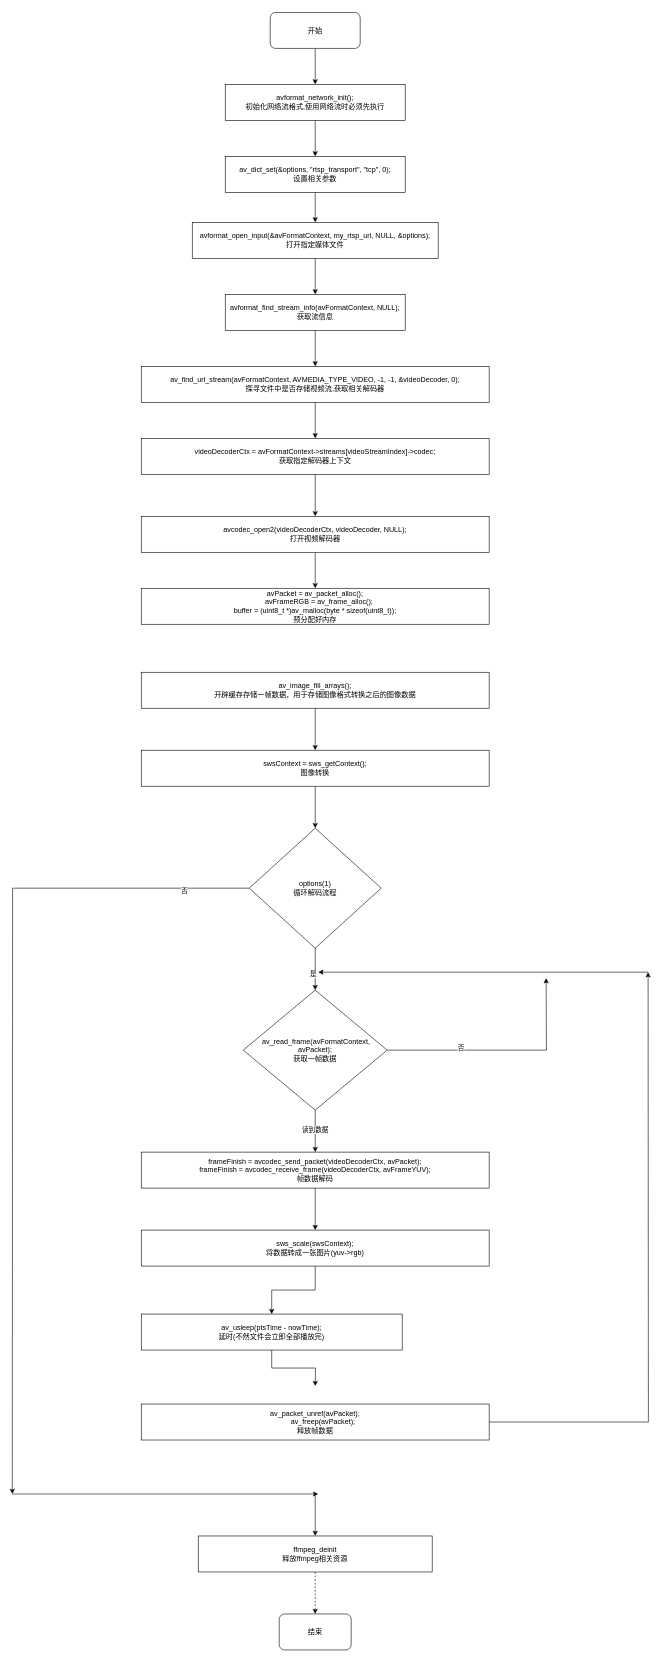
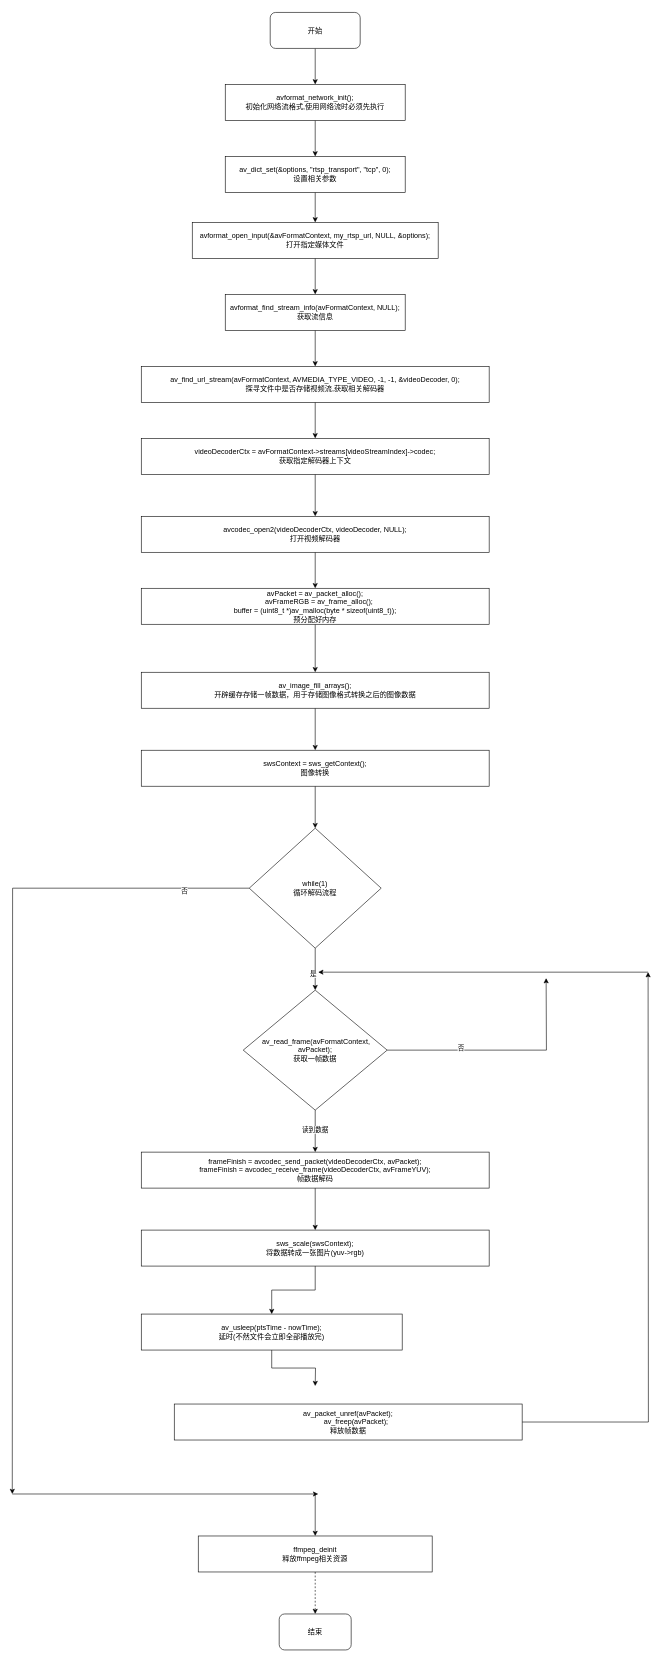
  <mxCell id="0" />
  <mxCell id="1" parent="0" />
  <mxCell id="2" value="" style="edgeStyle=orthogonalEdgeStyle;rounded=0;orthogonalLoop=1;jettySize=auto;html=1;" edge="1" parent="1" source="3" target="5"><mxGeometry relative="1" as="geometry" /></mxCell>
  <mxCell id="3" value="开始" style="rounded=1;whiteSpace=wrap;html=1;" vertex="1" parent="1"><mxGeometry x="450" y="20" width="150" height="60" as="geometry" /></mxCell>
  <mxCell id="4" value="" style="edgeStyle=orthogonalEdgeStyle;rounded=0;orthogonalLoop=1;jettySize=auto;html=1;" edge="1" parent="1" source="5" target="9"><mxGeometry relative="1" as="geometry" /></mxCell>
  <mxCell id="5" value="avformat_network_init();&lt;div&gt;初始化网络流格式,使用网络流时必须先执行&lt;br&gt;&lt;/div&gt;" style="rounded=0;whiteSpace=wrap;html=1;" vertex="1" parent="1"><mxGeometry x="375" y="140" width="300" height="60" as="geometry" /></mxCell>
  <mxCell id="6" value="" style="edgeStyle=orthogonalEdgeStyle;rounded=0;orthogonalLoop=1;jettySize=auto;html=1;" edge="1" parent="1" source="7" target="11"><mxGeometry relative="1" as="geometry" /></mxCell>
  <mxCell id="7" value="&lt;div&gt;avformat_open_input(&amp;amp;avFormatContext, my_rtsp_url, NULL, &amp;amp;options);&lt;br&gt;&lt;/div&gt;&lt;div&gt;打开指定媒体文件&lt;/div&gt;" style="rounded=0;whiteSpace=wrap;html=1;" vertex="1" parent="1"><mxGeometry x="320" y="370" width="410" height="60" as="geometry" /></mxCell>
  <mxCell id="8" value="" style="edgeStyle=orthogonalEdgeStyle;rounded=0;orthogonalLoop=1;jettySize=auto;html=1;" edge="1" parent="1" source="9" target="7"><mxGeometry relative="1" as="geometry" /></mxCell>
  <mxCell id="9" value="&lt;div&gt;av_dict_set(&amp;amp;options, &quot;rtsp_transport&quot;, &quot;tcp&quot;, 0);&lt;br&gt;&lt;/div&gt;&lt;div&gt;设置相关参数&lt;/div&gt;" style="rounded=0;whiteSpace=wrap;html=1;" vertex="1" parent="1"><mxGeometry x="375" y="260" width="300" height="60" as="geometry" /></mxCell>
  <mxCell id="10" value="" style="edgeStyle=orthogonalEdgeStyle;rounded=0;orthogonalLoop=1;jettySize=auto;html=1;" edge="1" parent="1" source="11" target="13"><mxGeometry relative="1" as="geometry" /></mxCell>
  <mxCell id="11" value="avformat_find_stream_info(avFormatContext, NULL);&lt;br&gt;&lt;div&gt;获取流信息&lt;/div&gt;" style="rounded=0;whiteSpace=wrap;html=1;" vertex="1" parent="1"><mxGeometry x="375" y="490" width="300" height="60" as="geometry" /></mxCell>
  <mxCell id="12" value="" style="edgeStyle=orthogonalEdgeStyle;rounded=0;orthogonalLoop=1;jettySize=auto;html=1;" edge="1" parent="1" source="13" target="15"><mxGeometry relative="1" as="geometry" /></mxCell>
  <mxCell id="13" value="av_find_url_stream(avFormatContext, AVMEDIA_TYPE_VIDEO, -1, -1, &amp;amp;videoDecoder, 0);&lt;br&gt;&lt;div&gt;探寻文件中是否存储视频流,获取相关解码器&lt;br&gt;&lt;/div&gt;" style="rounded=0;whiteSpace=wrap;html=1;" vertex="1" parent="1"><mxGeometry x="235" y="610" width="580" height="60" as="geometry" /></mxCell>
  <mxCell id="14" value="" style="edgeStyle=orthogonalEdgeStyle;rounded=0;orthogonalLoop=1;jettySize=auto;html=1;" edge="1" parent="1" source="15" target="17"><mxGeometry relative="1" as="geometry" /></mxCell>
  <mxCell id="15" value="&lt;div&gt;videoDecoderCtx = avFormatContext-&amp;gt;streams[videoStreamIndex]-&amp;gt;codec;&lt;br&gt;&lt;/div&gt;&lt;div&gt;获取指定解码器上下文&lt;br&gt;&lt;/div&gt;" style="rounded=0;whiteSpace=wrap;html=1;" vertex="1" parent="1"><mxGeometry x="235" y="730" width="580" height="60" as="geometry" /></mxCell>
  <mxCell id="16" value="" style="edgeStyle=orthogonalEdgeStyle;rounded=0;orthogonalLoop=1;jettySize=auto;html=1;" edge="1" parent="1" source="17" target="19"><mxGeometry relative="1" as="geometry" /></mxCell>
  <mxCell id="17" value="&lt;div&gt;avcodec_open2(videoDecoderCtx, videoDecoder, NULL);&lt;br&gt;&lt;/div&gt;&lt;div&gt;打开视频解码器&lt;br&gt;&lt;/div&gt;" style="rounded=0;whiteSpace=wrap;html=1;" vertex="1" parent="1"><mxGeometry x="235" y="860" width="580" height="60" as="geometry" /></mxCell>
+ <mxCell id="18" value="" style="edgeStyle=orthogonalEdgeStyle;rounded=0;orthogonalLoop=1;jettySize=auto;html=1;" edge="1" parent="1" source="19" target="21"><mxGeometry relative="1" as="geometry" /></mxCell>
  <mxCell id="19" value="&lt;div&gt;&lt;div&gt;avPacket = av_packet_alloc();&lt;/div&gt;&lt;div&gt;&amp;nbsp; &amp;nbsp; avFrameRGB = av_frame_alloc();&lt;/div&gt;&lt;/div&gt;&lt;div&gt;&lt;div&gt;buffer = (uint8_t *)av_malloc(byte * sizeof(uint8_t));&lt;/div&gt;&lt;/div&gt;&lt;div&gt;预分配好内存&lt;br&gt;&lt;/div&gt;" style="rounded=0;whiteSpace=wrap;html=1;" vertex="1" parent="1"><mxGeometry x="235" y="980" width="580" height="60" as="geometry" /></mxCell>
  <mxCell id="20" value="" style="edgeStyle=orthogonalEdgeStyle;rounded=0;orthogonalLoop=1;jettySize=auto;html=1;" edge="1" parent="1" source="21" target="23"><mxGeometry relative="1" as="geometry" /></mxCell>
  <mxCell id="21" value="&lt;div&gt;&lt;div&gt;av_image_fill_arrays();&lt;br&gt;&lt;/div&gt;&lt;/div&gt;&lt;div&gt;开辟缓存存储一帧数据，用于存储图像格式转换之后的图像数据&lt;br&gt;&lt;/div&gt;" style="rounded=0;whiteSpace=wrap;html=1;" vertex="1" parent="1"><mxGeometry x="235" y="1120" width="580" height="60" as="geometry" /></mxCell>
  <mxCell id="22" value="" style="edgeStyle=orthogonalEdgeStyle;rounded=0;orthogonalLoop=1;jettySize=auto;html=1;" edge="1" parent="1" source="23" target="43"><mxGeometry relative="1" as="geometry" /></mxCell>
  <mxCell id="23" value="&lt;div&gt;&lt;div&gt;swsContext = sws_getContext();&lt;br&gt;&lt;/div&gt;&lt;/div&gt;&lt;div&gt;图像转换&lt;br&gt;&lt;/div&gt;" style="rounded=0;whiteSpace=wrap;html=1;" vertex="1" parent="1"><mxGeometry x="235" y="1250" width="580" height="60" as="geometry" /></mxCell>
  <mxCell id="24" value="" style="edgeStyle=orthogonalEdgeStyle;rounded=0;orthogonalLoop=1;jettySize=auto;html=1;" edge="1" parent="1" source="28" target="30"><mxGeometry relative="1" as="geometry" /></mxCell>
  <mxCell id="25" value="读到数据" style="edgeLabel;html=1;align=center;verticalAlign=middle;resizable=0;points=[];" vertex="1" connectable="0" parent="24"><mxGeometry x="-0.086" y="-1" relative="1" as="geometry"><mxPoint as="offset" /></mxGeometry></mxCell>
  <mxCell id="26" style="edgeStyle=orthogonalEdgeStyle;rounded=0;orthogonalLoop=1;jettySize=auto;html=1;" edge="1" parent="1" source="28"><mxGeometry relative="1" as="geometry"><mxPoint x="910" y="1630" as="targetPoint" /></mxGeometry></mxCell>
  <mxCell id="27" value="否" style="edgeLabel;html=1;align=center;verticalAlign=middle;resizable=0;points=[];" vertex="1" connectable="0" parent="26"><mxGeometry x="-0.362" y="4" relative="1" as="geometry"><mxPoint x="-1" as="offset" /></mxGeometry></mxCell>
  <mxCell id="28" value="&amp;nbsp;av_read_frame(avFormatContext, avPacket);&lt;div&gt;获取一帧数据&lt;/div&gt;" style="rhombus;whiteSpace=wrap;html=1;" vertex="1" parent="1"><mxGeometry x="405" y="1650" width="240" height="200" as="geometry" /></mxCell>
  <mxCell id="29" value="" style="edgeStyle=orthogonalEdgeStyle;rounded=0;orthogonalLoop=1;jettySize=auto;html=1;" edge="1" parent="1" source="30" target="32"><mxGeometry relative="1" as="geometry" /></mxCell>
  <mxCell id="30" value="&lt;div&gt;&lt;div&gt;frameFinish = avcodec_send_packet(videoDecoderCtx, avPacket);&lt;br&gt;&lt;/div&gt;&lt;/div&gt;&lt;div&gt;frameFinish = avcodec_receive_frame(videoDecoderCtx, avFrameYUV);&lt;br&gt;&lt;/div&gt;&lt;div&gt;帧数据解码&lt;br&gt;&lt;/div&gt;" style="rounded=0;whiteSpace=wrap;html=1;" vertex="1" parent="1"><mxGeometry x="235" y="1920" width="580" height="60" as="geometry" /></mxCell>
  <mxCell id="31" value="" style="edgeStyle=orthogonalEdgeStyle;rounded=0;orthogonalLoop=1;jettySize=auto;html=1;" edge="1" parent="1" source="32" target="34"><mxGeometry relative="1" as="geometry" /></mxCell>
  <mxCell id="32" value="&lt;div&gt;&lt;div&gt;sws_scale(swsContext);&lt;br&gt;&lt;/div&gt;&lt;/div&gt;&lt;div&gt;将数据转成一张图片(yuv-&amp;gt;rgb)&lt;br&gt;&lt;/div&gt;" style="rounded=0;whiteSpace=wrap;html=1;" vertex="1" parent="1"><mxGeometry x="235" y="2050" width="580" height="60" as="geometry" /></mxCell>
  <mxCell id="33" value="" style="edgeStyle=orthogonalEdgeStyle;rounded=0;orthogonalLoop=1;jettySize=auto;html=1;" edge="1" parent="1" source="34"><mxGeometry relative="1" as="geometry"><mxPoint x="525" y="2310" as="targetPoint" /></mxGeometry></mxCell>
  <mxCell id="34" value="&lt;div&gt;&lt;div&gt;av_usleep(ptsTime - nowTime);&lt;br&gt;&lt;/div&gt;&lt;/div&gt;&lt;div&gt;延时(不然文件会立即全部播放完)&lt;br&gt;&lt;/div&gt;" style="rounded=0;whiteSpace=wrap;html=1;" vertex="1" parent="1"><mxGeometry x="235" y="2190" width="435" height="60" as="geometry" /></mxCell>
  <mxCell id="35" style="edgeStyle=orthogonalEdgeStyle;rounded=0;orthogonalLoop=1;jettySize=auto;html=1;" edge="1" parent="1" source="36"><mxGeometry relative="1" as="geometry"><mxPoint x="1080" y="1620" as="targetPoint" /></mxGeometry></mxCell>
- <mxCell id="36" value="&lt;div&gt;&lt;div&gt;&lt;div&gt;av_packet_unref(avPacket);&lt;/div&gt;&lt;div&gt;&amp;nbsp; &amp;nbsp; &amp;nbsp; &amp;nbsp; av_freep(avPacket);&lt;/div&gt;&lt;/div&gt;&lt;/div&gt;&lt;div&gt;释放帧数据&lt;br&gt;&lt;/div&gt;" style="rounded=0;whiteSpace=wrap;html=1;" vertex="1" parent="1"><mxGeometry x="235" y="2340" width="580" height="60" as="geometry" /></mxCell>
+ <mxCell id="36" value="&lt;div&gt;&lt;div&gt;&lt;div&gt;av_packet_unref(avPacket);&lt;/div&gt;&lt;div&gt;&amp;nbsp; &amp;nbsp; &amp;nbsp; &amp;nbsp; av_freep(avPacket);&lt;/div&gt;&lt;/div&gt;&lt;/div&gt;&lt;div&gt;释放帧数据&lt;br&gt;&lt;/div&gt;" style="rounded=0;whiteSpace=wrap;html=1;" vertex="1" parent="1"><mxGeometry x="290" y="2340" width="580" height="60" as="geometry" /></mxCell>
  <mxCell id="37" value="" style="edgeStyle=orthogonalEdgeStyle;rounded=0;orthogonalLoop=1;jettySize=auto;html=1;dashed=1;" edge="1" parent="1" source="38" target="45"><mxGeometry relative="1" as="geometry" /></mxCell>
  <mxCell id="38" value="&lt;div&gt;&lt;div&gt;&lt;div&gt;ffmpeg_deinit&lt;br&gt;&lt;/div&gt;&lt;/div&gt;&lt;/div&gt;&lt;div&gt;释放ffmpeg相关资源&lt;br&gt;&lt;/div&gt;" style="rounded=0;whiteSpace=wrap;html=1;" vertex="1" parent="1"><mxGeometry x="330" y="2560" width="390" height="60" as="geometry" /></mxCell>
  <mxCell id="39" value="" style="edgeStyle=orthogonalEdgeStyle;rounded=0;orthogonalLoop=1;jettySize=auto;html=1;" edge="1" parent="1" source="43" target="28"><mxGeometry relative="1" as="geometry" /></mxCell>
  <mxCell id="40" value="是" style="edgeLabel;html=1;align=center;verticalAlign=middle;resizable=0;points=[];" vertex="1" connectable="0" parent="39"><mxGeometry x="0.221" y="-4" relative="1" as="geometry"><mxPoint y="-1" as="offset" /></mxGeometry></mxCell>
  <mxCell id="41" style="edgeStyle=orthogonalEdgeStyle;rounded=0;orthogonalLoop=1;jettySize=auto;html=1;" edge="1" parent="1" source="43"><mxGeometry relative="1" as="geometry"><mxPoint x="20" y="2490" as="targetPoint" /></mxGeometry></mxCell>
  <mxCell id="42" value="否" style="edgeLabel;html=1;align=center;verticalAlign=middle;resizable=0;points=[];" vertex="1" connectable="0" parent="41"><mxGeometry x="-0.845" y="3" relative="1" as="geometry"><mxPoint as="offset" /></mxGeometry></mxCell>
- <mxCell id="43" value="options(1)&lt;div&gt;循环解码流程&lt;/div&gt;" style="rhombus;whiteSpace=wrap;html=1;" vertex="1" parent="1"><mxGeometry x="415" y="1380" width="220" height="200" as="geometry" /></mxCell>
+ <mxCell id="43" value="while(1)&lt;div&gt;循环解码流程&lt;/div&gt;" style="rhombus;whiteSpace=wrap;html=1;" vertex="1" parent="1"><mxGeometry x="415" y="1380" width="220" height="200" as="geometry" /></mxCell>
  <mxCell id="44" value="" style="endArrow=classic;html=1;rounded=0;" edge="1" parent="1"><mxGeometry width="50" height="50" relative="1" as="geometry"><mxPoint x="1080" y="1620" as="sourcePoint" /><mxPoint x="530" y="1620" as="targetPoint" /></mxGeometry></mxCell>
  <mxCell id="45" value="结束" style="rounded=1;whiteSpace=wrap;html=1;" vertex="1" parent="1"><mxGeometry x="465" y="2690" width="120" height="60" as="geometry" /></mxCell>
  <mxCell id="46" value="" style="endArrow=classic;html=1;rounded=0;" edge="1" parent="1"><mxGeometry width="50" height="50" relative="1" as="geometry"><mxPoint x="20" y="2490" as="sourcePoint" /><mxPoint x="530" y="2490" as="targetPoint" /></mxGeometry></mxCell>
  <mxCell id="47" value="" style="endArrow=classic;html=1;rounded=0;entryX=0.5;entryY=0;entryDx=0;entryDy=0;" edge="1" parent="1" target="38"><mxGeometry width="50" height="50" relative="1" as="geometry"><mxPoint x="525" y="2490" as="sourcePoint" /><mxPoint x="560" y="2490" as="targetPoint" /></mxGeometry></mxCell>
